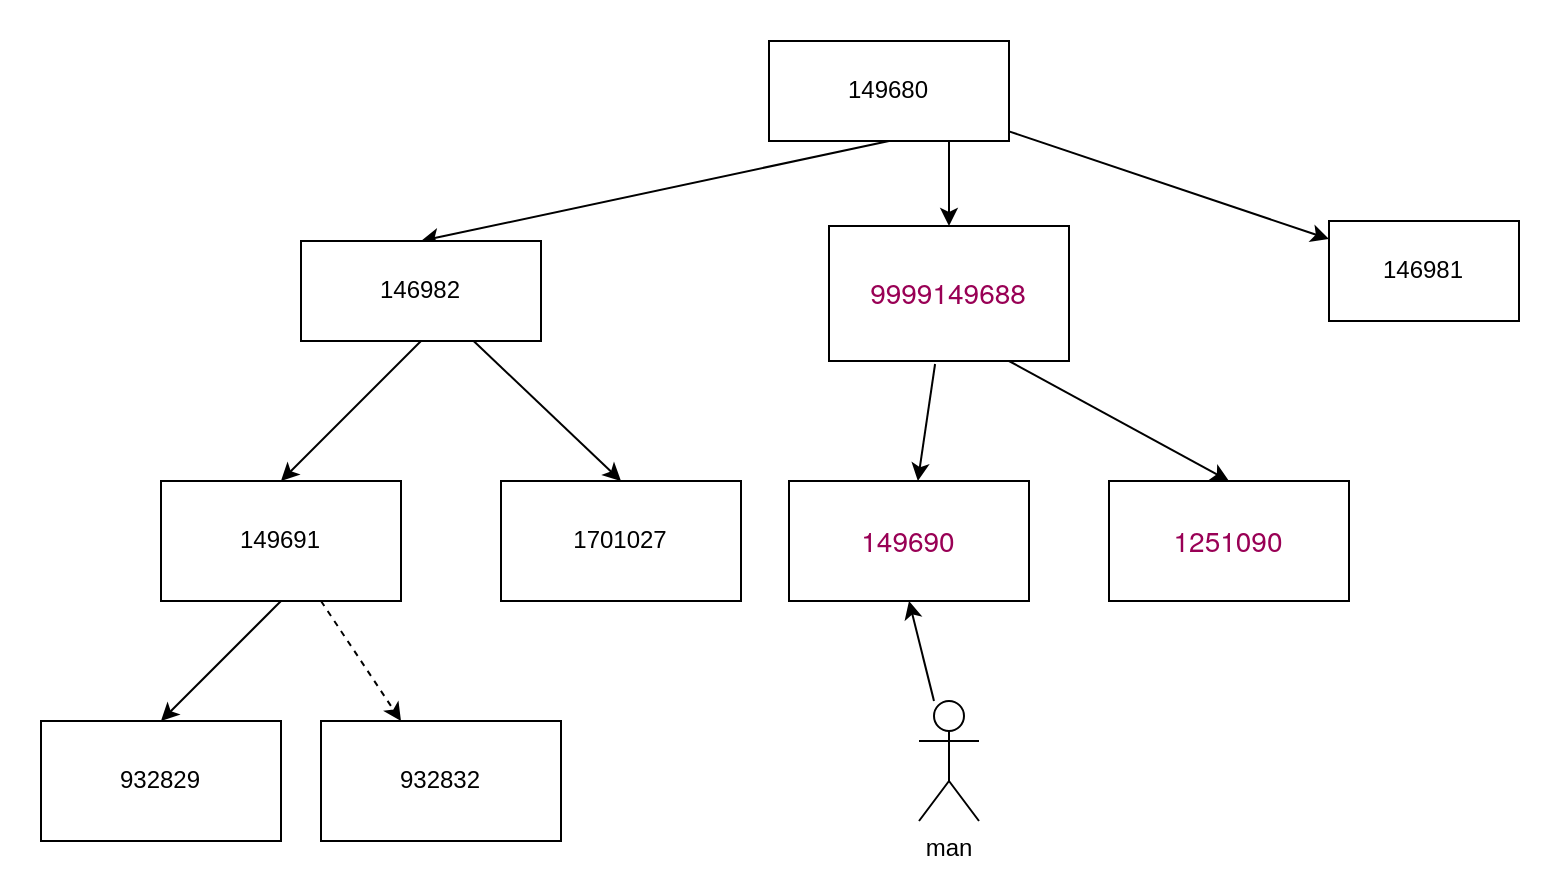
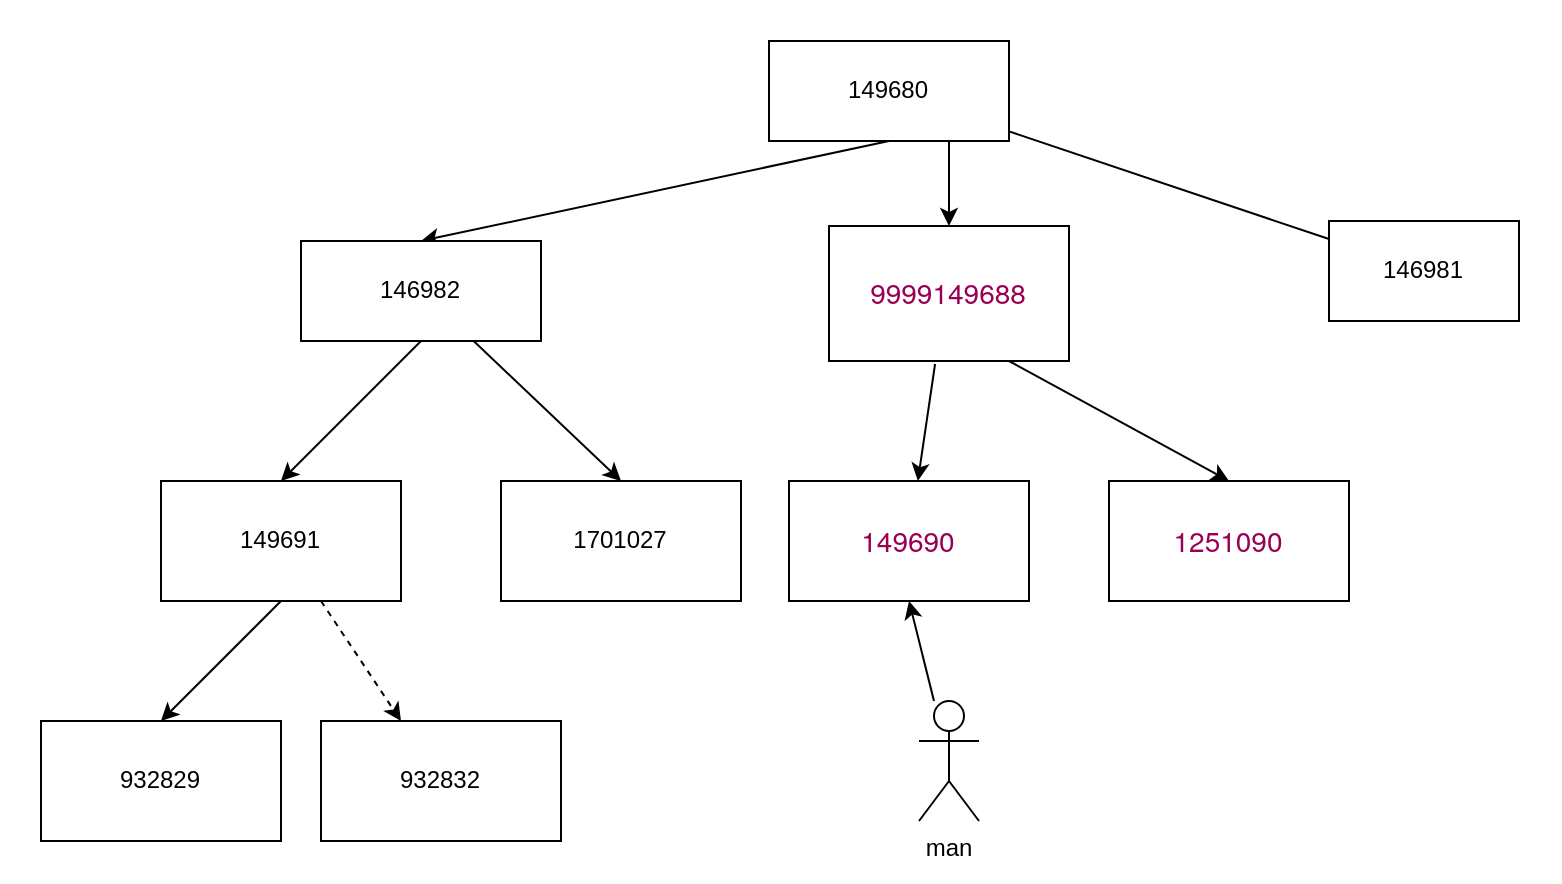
  <mxCell id="0" />
  <mxCell id="1" parent="0" />
  <mxCell id="2" style="edgeStyle=none;rounded=0;orthogonalLoop=1;jettySize=auto;html=1;exitX=0.5;exitY=1;exitDx=0;exitDy=0;entryX=0.5;entryY=0;entryDx=0;entryDy=0;" parent="1" source="5" target="8" edge="1"><mxGeometry relative="1" as="geometry" /></mxCell>
- <mxCell id="3" value="" style="edgeStyle=none;rounded=0;orthogonalLoop=1;jettySize=auto;html=1;" parent="1" source="5" target="15" edge="1"><mxGeometry relative="1" as="geometry" /></mxCell>
+ <mxCell id="3" value="" style="edgeStyle=none;rounded=0;orthogonalLoop=1;jettySize=auto;html=1;endArrow=none;" parent="1" source="5" target="15" edge="1"><mxGeometry relative="1" as="geometry" /></mxCell>
  <mxCell id="4" style="edgeStyle=none;rounded=0;orthogonalLoop=1;jettySize=auto;html=1;exitX=0.75;exitY=1;exitDx=0;exitDy=0;entryX=0.5;entryY=0;entryDx=0;entryDy=0;" parent="1" source="5" target="18" edge="1"><mxGeometry relative="1" as="geometry" /></mxCell>
  <mxCell id="5" value="149680" style="rounded=0;whiteSpace=wrap;html=1;" parent="1" vertex="1"><mxGeometry x="384" y="20" width="120" height="50" as="geometry" /></mxCell>
  <mxCell id="6" style="edgeStyle=none;rounded=0;orthogonalLoop=1;jettySize=auto;html=1;exitX=0.5;exitY=1;exitDx=0;exitDy=0;entryX=0.5;entryY=0;entryDx=0;entryDy=0;" parent="1" source="8" target="11" edge="1"><mxGeometry relative="1" as="geometry" /></mxCell>
  <mxCell id="7" value="" style="edgeStyle=none;rounded=0;orthogonalLoop=1;jettySize=auto;html=1;entryX=0.5;entryY=0;entryDx=0;entryDy=0;" parent="1" source="8" target="12" edge="1"><mxGeometry relative="1" as="geometry" /></mxCell>
  <mxCell id="8" value="146982" style="rounded=0;whiteSpace=wrap;html=1;" parent="1" vertex="1"><mxGeometry x="150" y="120" width="120" height="50" as="geometry" /></mxCell>
  <mxCell id="9" style="edgeStyle=none;rounded=0;orthogonalLoop=1;jettySize=auto;html=1;exitX=0.5;exitY=1;exitDx=0;exitDy=0;entryX=0.5;entryY=0;entryDx=0;entryDy=0;" parent="1" source="11" target="14" edge="1"><mxGeometry relative="1" as="geometry"><mxPoint x="90" y="360" as="targetPoint" /></mxGeometry></mxCell>
  <mxCell id="10" value="" style="edgeStyle=none;rounded=0;orthogonalLoop=1;jettySize=auto;html=1;dashed=1;" parent="1" source="11" target="13" edge="1"><mxGeometry relative="1" as="geometry" /></mxCell>
  <mxCell id="11" value="149691" style="rounded=0;whiteSpace=wrap;html=1;" parent="1" vertex="1"><mxGeometry x="80" y="240" width="120" height="60" as="geometry" /></mxCell>
  <mxCell id="12" value="1701027" style="rounded=0;whiteSpace=wrap;html=1;" parent="1" vertex="1"><mxGeometry x="250" y="240" width="120" height="60" as="geometry" /></mxCell>
  <mxCell id="13" value="932832" style="rounded=0;whiteSpace=wrap;html=1;" parent="1" vertex="1"><mxGeometry x="160" y="360" width="120" height="60" as="geometry" /></mxCell>
  <mxCell id="14" value="932829" style="rounded=0;whiteSpace=wrap;html=1;" parent="1" vertex="1"><mxGeometry x="20" y="360" width="120" height="60" as="geometry" /></mxCell>
  <mxCell id="15" value="146981" style="rounded=0;whiteSpace=wrap;html=1;" parent="1" vertex="1"><mxGeometry x="664" y="110" width="95" height="50" as="geometry" /></mxCell>
  <mxCell id="16" value="" style="edgeStyle=none;rounded=0;orthogonalLoop=1;jettySize=auto;html=1;exitX=0.442;exitY=1.022;exitDx=0;exitDy=0;exitPerimeter=0;" parent="1" source="18" target="19" edge="1"><mxGeometry relative="1" as="geometry" /></mxCell>
  <mxCell id="17" style="edgeStyle=none;rounded=0;orthogonalLoop=1;jettySize=auto;html=1;exitX=0.75;exitY=1;exitDx=0;exitDy=0;entryX=0.5;entryY=0;entryDx=0;entryDy=0;" parent="1" source="18" target="20" edge="1"><mxGeometry relative="1" as="geometry"><mxPoint x="564" y="240" as="targetPoint" /></mxGeometry></mxCell>
  <mxCell id="18" value="&lt;div class=&quot;section&quot;&gt;&lt;p style=&quot;text-align:left;line-height:150%;margin-top:0px;margin-bottom:0px&quot; class=&quot;paragraph text-align-type-left pap-line-1.5 pap-line-rule-auto pap-spacing-before-0pt pap-spacing-after-0pt&quot;&gt;&lt;span style=&quot;font-size: 10.5pt; font-family: Monaco, &amp;quot;Helvetica Neue&amp;quot;, Helvetica, &amp;quot;PingFang SC&amp;quot;, &amp;quot;Microsoft YaHei&amp;quot;, &amp;quot;Source Han Sans SC&amp;quot;, &amp;quot;Noto Sans CJK SC&amp;quot;, &amp;quot;WenQuanYi Micro Hei&amp;quot;, sans-serif; color: rgb(153, 0, 85); letter-spacing: 0pt; vertical-align: baseline;&quot;&gt;9999149688&lt;/span&gt;&lt;/p&gt;&lt;/div&gt;" style="whiteSpace=wrap;html=1;rounded=0;" parent="1" vertex="1"><mxGeometry x="414" y="112.5" width="120" height="67.5" as="geometry" /></mxCell>
  <mxCell id="19" value="&lt;div class=&quot;section&quot;&gt;&lt;p style=&quot;text-align:left;line-height:150%;margin-top:0px;margin-bottom:0px&quot; class=&quot;paragraph text-align-type-left pap-line-1.5 pap-line-rule-auto pap-spacing-before-0pt pap-spacing-after-0pt&quot;&gt;&lt;span style=&quot;font-size: 10.5pt; font-family: Monaco, &amp;quot;Helvetica Neue&amp;quot;, Helvetica, &amp;quot;PingFang SC&amp;quot;, &amp;quot;Microsoft YaHei&amp;quot;, &amp;quot;Source Han Sans SC&amp;quot;, &amp;quot;Noto Sans CJK SC&amp;quot;, &amp;quot;WenQuanYi Micro Hei&amp;quot;, sans-serif; color: rgb(153, 0, 85); letter-spacing: 0pt; vertical-align: baseline;&quot;&gt;149690&lt;/span&gt;&lt;/p&gt;&lt;/div&gt;" style="whiteSpace=wrap;html=1;rounded=0;" parent="1" vertex="1"><mxGeometry x="394" y="240" width="120" height="60" as="geometry" /></mxCell>
  <mxCell id="20" value="&lt;div class=&quot;section&quot;&gt;&lt;p style=&quot;text-align:left;line-height:150%;margin-top:0px;margin-bottom:0px&quot; class=&quot;paragraph text-align-type-left pap-line-1.5 pap-line-rule-auto pap-spacing-before-0pt pap-spacing-after-0pt&quot;&gt;&lt;span style=&quot;font-size: 10.5pt; font-family: Monaco, &amp;quot;Helvetica Neue&amp;quot;, Helvetica, &amp;quot;PingFang SC&amp;quot;, &amp;quot;Microsoft YaHei&amp;quot;, &amp;quot;Source Han Sans SC&amp;quot;, &amp;quot;Noto Sans CJK SC&amp;quot;, &amp;quot;WenQuanYi Micro Hei&amp;quot;, sans-serif; color: rgb(153, 0, 85); letter-spacing: 0pt; vertical-align: baseline;&quot;&gt;1251090&lt;/span&gt;&lt;/p&gt;&lt;/div&gt;" style="rounded=0;whiteSpace=wrap;html=1;" parent="1" vertex="1"><mxGeometry x="554" y="240" width="120" height="60" as="geometry" /></mxCell>
  <mxCell id="21" style="edgeStyle=none;rounded=0;orthogonalLoop=1;jettySize=auto;html=1;entryX=0.5;entryY=1;entryDx=0;entryDy=0;" parent="1" source="22" target="19" edge="1"><mxGeometry relative="1" as="geometry" /></mxCell>
  <mxCell id="22" value="man" style="shape=umlActor;verticalLabelPosition=bottom;verticalAlign=top;html=1;outlineConnect=0;" parent="1" vertex="1"><mxGeometry x="459" y="350" width="30" height="60" as="geometry" /></mxCell>
